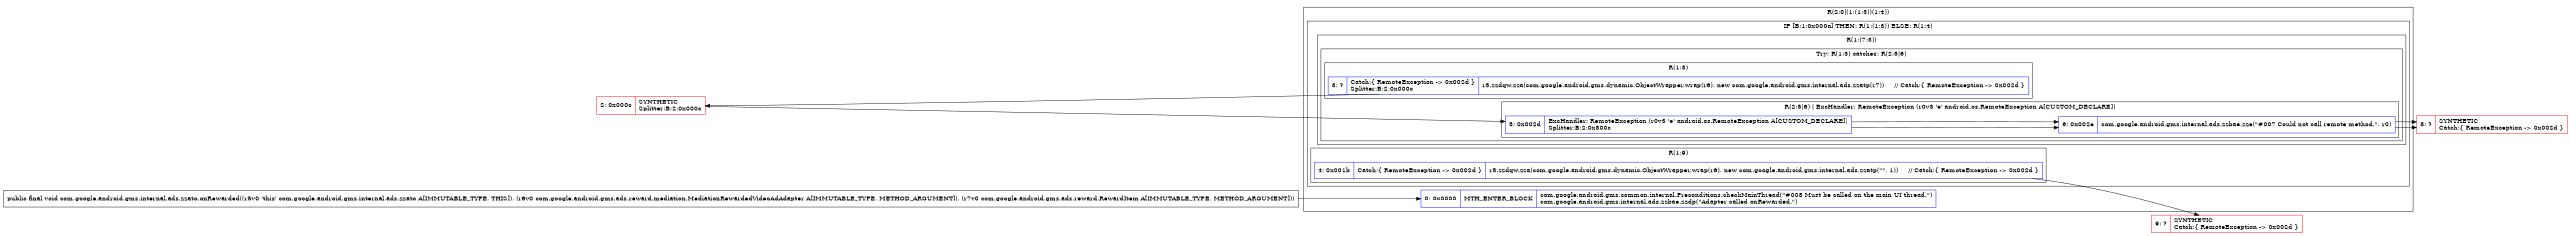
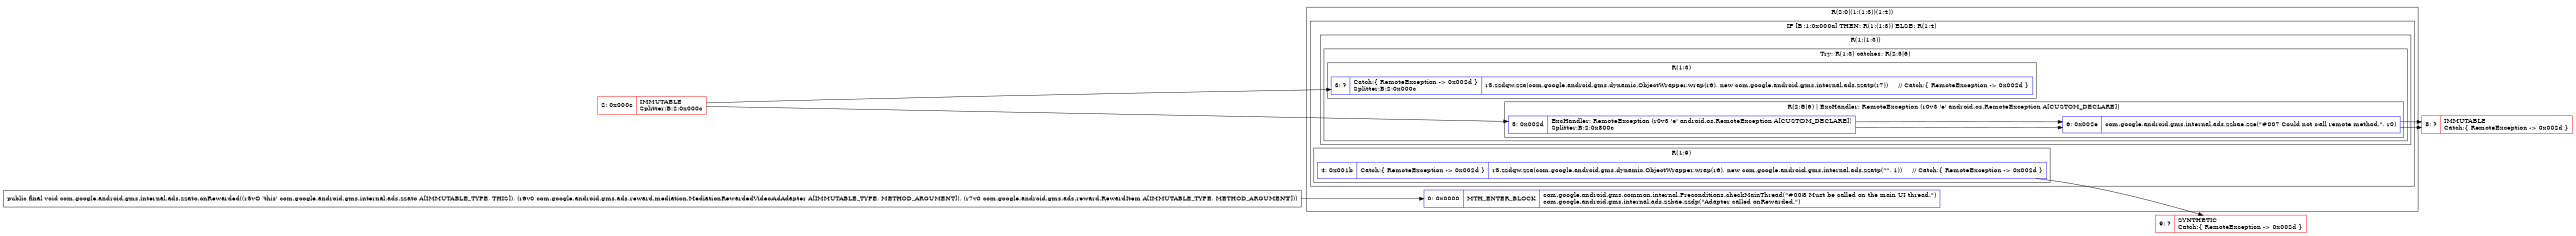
  digraph {
    rankdir=LR
    node [color=blue shape=record]
    n1 [label="{3\:\ ?|Catch:\{ RemoteException \-\> 0x002d \}\lSplitter:B:2:0x000c\l|r5.zzdqw.zza(com.google.android.gms.dynamic.ObjectWrapper.wrap(r6), new com.google.android.gms.internal.ads.zzatp(r7))     \/\/ Catch:\{ RemoteException \-\> 0x002d \}\l}"]
    n2 [label="{5\:\ 0x002d|ExcHandler: RemoteException (r0v3 'e' android.os.RemoteException A[CUSTOM_DECLARE])\lSplitter:B:2:0x800c\l}"]
    n3 [label="{6\:\ 0x002e|com.google.android.gms.internal.ads.zzbae.zze(\"#007 Could not call remote method.\", r0)\l}"]
    n4 [label="{4\:\ 0x001b|Catch:\{ RemoteException \-\> 0x002d \}\l|r5.zzdqw.zza(com.google.android.gms.dynamic.ObjectWrapper.wrap(r6), new com.google.android.gms.internal.ads.zzatp(\"\", 1))     \/\/ Catch:\{ RemoteException \-\> 0x002d \}\l}"]
    n5 [label="{0\:\ 0x0000|MTH_ENTER_BLOCK\l|com.google.android.gms.common.internal.Preconditions.checkMainThread(\"#008 Must be called on the main UI thread.\")\lcom.google.android.gms.internal.ads.zzbae.zzdp(\"Adapter called onRewarded.\")\l}"]
-   n6 [color=red label="{8\:\ ?|SYNTHETIC\lCatch:\{ RemoteException \-\> 0x002d \}\l}"]
+   n6 [color=red label="{8\:\ ?|IMMUTABLE\lCatch:\{ RemoteException \-\> 0x002d \}\l}"]
    n7 [color=red label="{9\:\ ?|SYNTHETIC\lCatch:\{ RemoteException \-\> 0x002d \}\l}"]
-   n8 [color=red label="{2\:\ 0x000c|SYNTHETIC\lSplitter:B:2:0x000c\l}"]
+   n8 [color=red label="{2\:\ 0x000c|IMMUTABLE\lSplitter:B:2:0x000c\l}"]
    n9 [label="{public final void com.google.android.gms.internal.ads.zzato.onRewarded((r5v0 'this' com.google.android.gms.internal.ads.zzato A[IMMUTABLE_TYPE, THIS]), (r6v0 com.google.android.gms.ads.reward.mediation.MediationRewardedVideoAdAdapter A[IMMUTABLE_TYPE, METHOD_ARGUMENT]), (r7v0 com.google.android.gms.ads.reward.RewardItem A[IMMUTABLE_TYPE, METHOD_ARGUMENT])) }" color=""]
    subgraph cluster_1 {
      label="R(2:0|(1:(1:3))(1:4))"
      n5
      subgraph cluster_2 {
        label="IF [B:1:0x000a] THEN: R(1:(1:3)) ELSE: R(1:4)"
        subgraph cluster_3 {
-         label="R(1:(7:3))"
+         label="R(1:(1:3))"
          subgraph cluster_4 {
            label="Try: R(1:3) catches: R(2:5|6)"
            subgraph cluster_5 {
              label="R(1:3)"
              n1
            }
            subgraph cluster_6 {
              label="R(2:5|6) | ExcHandler: RemoteException (r0v3 'e' android.os.RemoteException A[CUSTOM_DECLARE])\l"
              n2
              n3
            }
          }
        }
        subgraph cluster_7 {
          label="R(1:9)"
          n4
        }
      }
    }
    subgraph cluster_8 {
      label="R(2:5|6) | ExcHandler: RemoteException (r0v3 'e' android.os.RemoteException A[CUSTOM_DECLARE])\l"
    }
    n2 -> n3
    n2 -> n3
    n3 -> n6
    n3 -> n6
    n4 -> n7
-   n1 -> n8
+   n8 -> n1
    n8 -> n2
    n9 -> n5
  }
